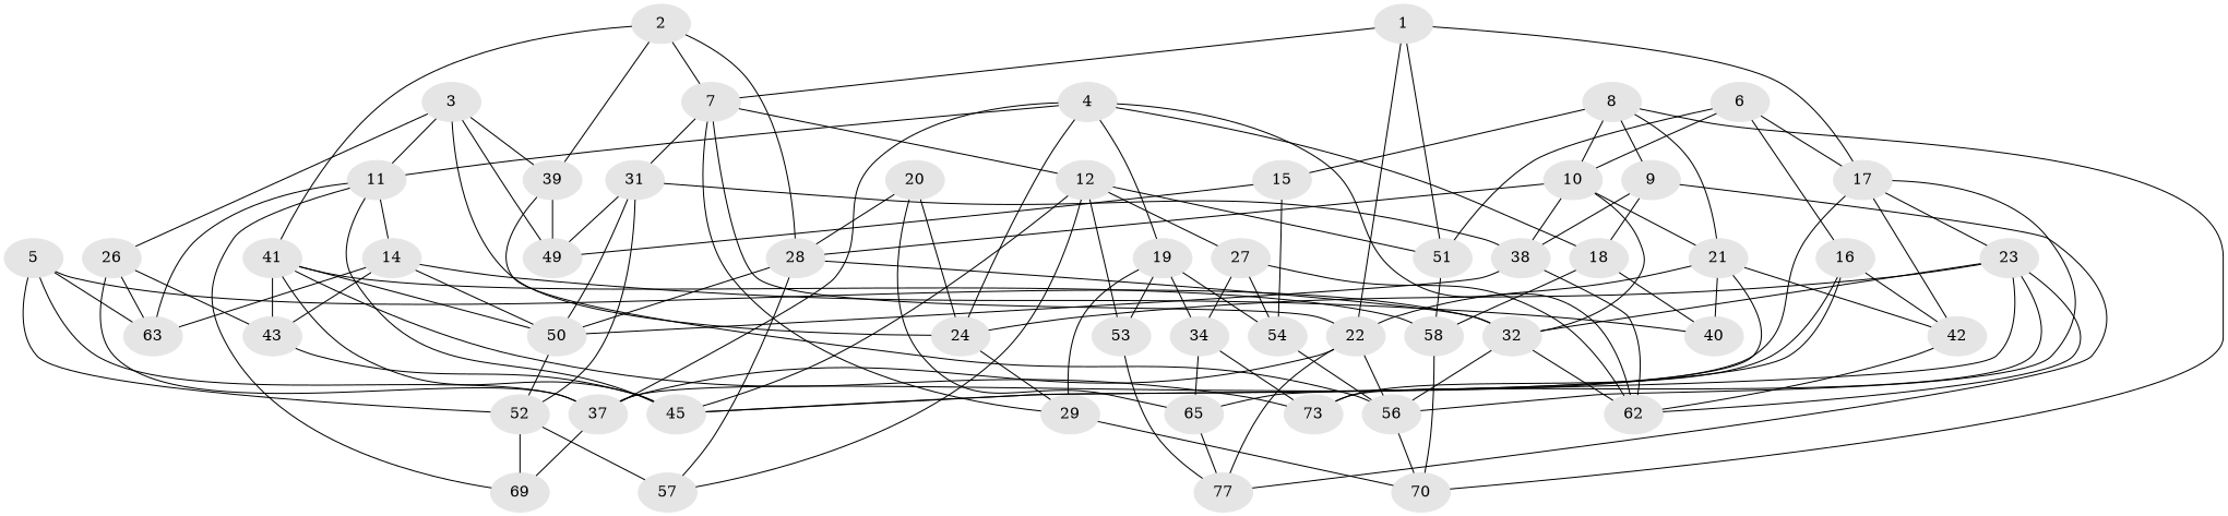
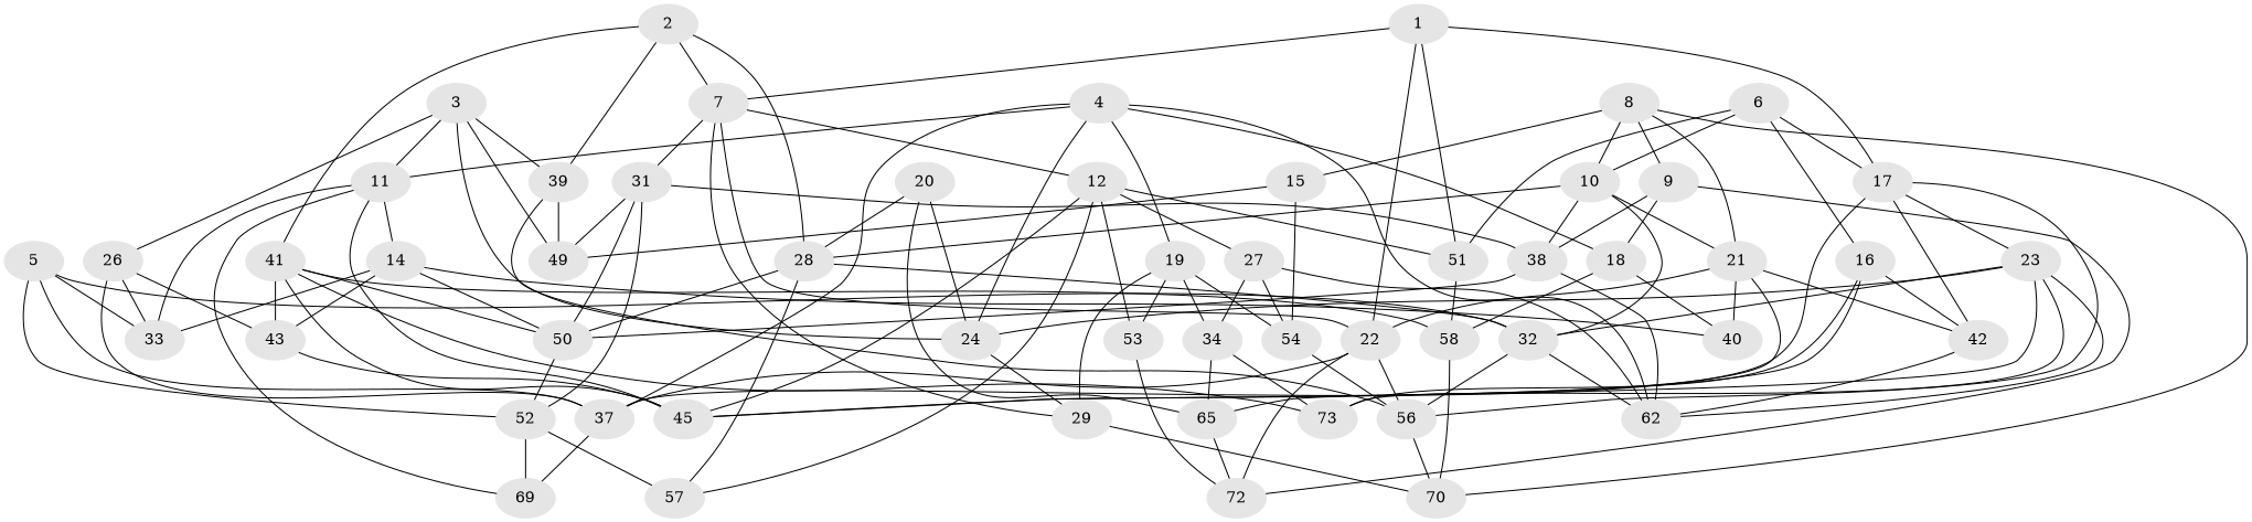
  graph {
    node [color=gray90 style=filled]
    7 [super="+25"]
    22 [super="+47"]
    12 [super="+60"]
    31
    29
    1
    17 [super="+44"]
    51
    37 [super="+48"]
    42
    23 [super="+75"]
    56 [super="+61"]
-   77
+   77 [label=72]
    58
    2
    28 [super="+72"]
    39
    41 [super="+63"]
    50 [super="+55"]
    32 [super="+46"]
    57
    49
    45 [super="+76"]
    43
    73
    3 [super="+59"]
    11 [super="+35"]
    24 [super="+30"]
    26
-   33 [label=63]
+   33
    14 [super="+36"]
    69
    52 [super="+71"]
    4 [super="+67"]
    18
    19 [super="+64"]
    62 [super="+68"]
    40
    53
    54
    34
    5
    10 [super="+13"]
    21 [super="+74"]
    38 [super="+78"]
    6
    16
    27
    8 [super="+66"]
    9
    15
    70
    65
    20
    7 -- 22
    7 -- 12
    7 -- 31
    7 -- 29
    22 -- 37
    22 -- 56
    22 -- 77
    12 -- 51
    12 -- 57
    12 -- 45
    12 -- 53
    12 -- 27
    31 -- 50
    31 -- 49
    31 -- 52
    31 -- 38
    29 -- 70
    1 -- 7
    1 -- 22
    1 -- 17
    1 -- 51
    17 -- 37
    17 -- 42
    17 -- 23
    17 -- 56
    51 -- 58
    37 -- 69
    42 -- 62
    23 -- 32
    23 -- 45
    23 -- 73
    23 -- 24
    23 -- 62
    56 -- 70
    58 -- 70
    2 -- 7
    2 -- 28
    2 -- 39
    2 -- 41
    28 -- 50
    28 -- 32
    28 -- 57
    39 -- 56
    39 -- 49
    41 -- 58
    41 -- 50
    41 -- 45
    41 -- 43
    41 -- 73
    50 -- 52
    32 -- 56
    32 -- 62
    43 -- 45
    3 -- 39
    3 -- 49
    3 -- 11
    3 -- 24
    3 -- 26
    11 -- 45
    11 -- 33
    11 -- 14
    11 -- 69
    24 -- 29 [weight=2]
    26 -- 37
    26 -- 43
    26 -- 33
    14 -- 50
    14 -- 43
    14 -- 33
    14 -- 40 [weight=2]
    52 -- 57 [weight=2]
    52 -- 69
    4 -- 37
    4 -- 11
    4 -- 24
    4 -- 18
    4 -- 19
    4 -- 62
    18 -- 58
    18 -- 40
    19 -- 29
    19 -- 53
    19 -- 54
    19 -- 34
    53 -- 77
    54 -- 56
    34 -- 73
    34 -- 65
    5 -- 37
    5 -- 32
    5 -- 33
    5 -- 52
    10 -- 28
    10 -- 32
    10 -- 21
    10 -- 38
    21 -- 22
    21 -- 42
    21 -- 40
    21 -- 65
    38 -- 50
    38 -- 62
    6 -- 17
    6 -- 51
    6 -- 10
    6 -- 16
    16 -- 42
    16 -- 45
    16 -- 73
    27 -- 62
    27 -- 54
    27 -- 34
    8 -- 10
    8 -- 21
    8 -- 9
    8 -- 15 [weight=2]
    8 -- 70
    9 -- 77
    9 -- 18
    9 -- 38
    15 -- 49
    15 -- 54
    65 -- 77
    20 -- 28
    20 -- 24
    20 -- 65
  }
